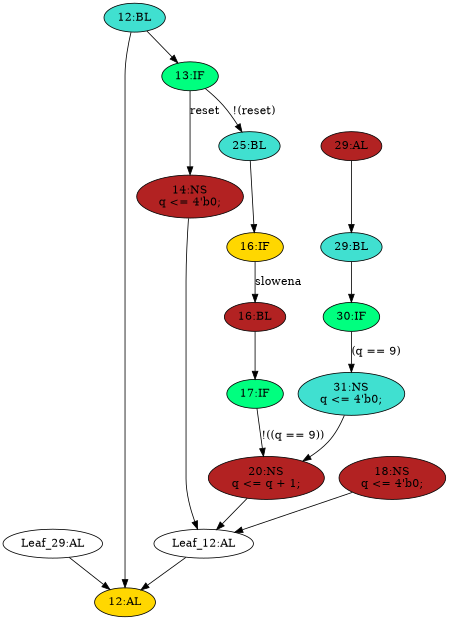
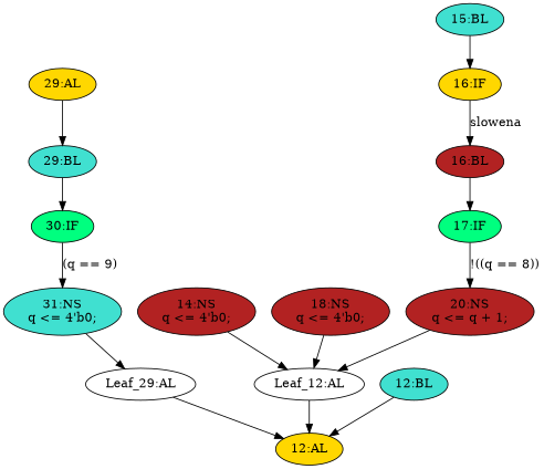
  strict digraph {
    node [fillcolor=turquoise statements="[]" style=filled typ=Block]
    edge [cond="[]" lineno=None]
-   n1 [ast="<pyverilog.vparser.ast.Block object at 0x7fdd12a56bd0>" label="25:BL"]
+   n1 [ast="<pyverilog.vparser.ast.Block object at 0x7fdd12a56bd0>" label="15:BL"]
    n2 [ast="<pyverilog.vparser.ast.IfStatement object at 0x7fdd12aa3790>" fillcolor=gold label="16:IF" typ=IfStatement]
    n3 [ast="<pyverilog.vparser.ast.Block object at 0x7fdd12aa34d0>" fillcolor=firebrick label="16:BL"]
    n4 [ast="<pyverilog.vparser.ast.IfStatement object at 0x7fdd12a4ecd0>" fillcolor=springgreen label="17:IF" typ=IfStatement]
    n5 [ast="<pyverilog.vparser.ast.NonblockingSubstitution object at 0x7fdd12aa6e90>" label="31:NS\nq <= 4'b0;" statements="[<pyverilog.vparser.ast.NonblockingSubstitution object at 0x7fdd12aa6e90>]" typ=NonblockingSubstitution]
    n6 [def_var="['q']" label="Leaf_29:AL" fillcolor="" statements="" style="" typ=""]
    n7 [ast="<pyverilog.vparser.ast.Always object at 0x7fdd12a43fd0>" clk_sens=True fillcolor=gold label="12:AL" sens="['clk']" typ=Always use_var="['reset', 'q', 'slowena']"]
    n8 [ast="<pyverilog.vparser.ast.Block object at 0x7fdd12b350d0>" label="12:BL"]
-   n9 [ast="<pyverilog.vparser.ast.IfStatement object at 0x7fdd12ab7390>" fillcolor=springgreen label="13:IF" typ=IfStatement]
    n10 [ast="<pyverilog.vparser.ast.NonblockingSubstitution object at 0x7fdd12a56910>" fillcolor=firebrick label="14:NS\nq <= 4'b0;" statements="[<pyverilog.vparser.ast.NonblockingSubstitution object at 0x7fdd12a56910>]" typ=NonblockingSubstitution]
    n11 [def_var="['q']" label="Leaf_12:AL" fillcolor="" statements="" style="" typ=""]
    n12 [ast="<pyverilog.vparser.ast.NonblockingSubstitution object at 0x7fdd12ab1050>" fillcolor=firebrick label="20:NS\nq <= q + 1;" statements="[<pyverilog.vparser.ast.NonblockingSubstitution object at 0x7fdd12ab1050>]" typ=NonblockingSubstitution]
    n13 [ast="<pyverilog.vparser.ast.NonblockingSubstitution object at 0x7fdd12a4ebd0>" fillcolor=firebrick label="18:NS\nq <= 4'b0;" statements="[<pyverilog.vparser.ast.NonblockingSubstitution object at 0x7fdd12a4ebd0>]" typ=NonblockingSubstitution]
-   n14 [ast="<pyverilog.vparser.ast.Always object at 0x7fdd12ab1150>" clk_sens=True fillcolor=firebrick label="29:AL" sens="['clk']" typ=Always use_var="['reset']"]
+   n14 [ast="<pyverilog.vparser.ast.Always object at 0x7fdd12ab1150>" clk_sens=True fillcolor=gold label="29:AL" sens="['clk']" typ=Always use_var="['reset']"]
    n15 [ast="<pyverilog.vparser.ast.Block object at 0x7fdd12abd610>" label="29:BL"]
    n16 [ast="<pyverilog.vparser.ast.IfStatement object at 0x7fdd12aa3890>" fillcolor=springgreen label="30:IF" typ=IfStatement]
    n1 -> n2
    n2 -> n3 [cond="['slowena']" label=slowena lineno=16]
    n3 -> n4
-   n4 -> n12 [cond="['q']" label="!((q == 9))" lineno=17]
-   n5 -> n12
+   n4 -> n12 [cond="['q']" label="!((q == 8))" lineno=17]
+   n5 -> n6
    n6 -> n7 [cond="" lineno=""]
    n8 -> n7
-   n8 -> n9
-   n9 -> n1 [cond="['reset']" label="!(reset)" lineno=13]
-   n9 -> n10 [cond="['reset']" label=reset lineno=13]
    n10 -> n11
    n11 -> n7 [cond="" lineno=""]
    n12 -> n11
    n13 -> n11
    n14 -> n15
    n15 -> n16
    n16 -> n5 [cond="['reset']" label="(q == 9)" lineno=30]
  }
